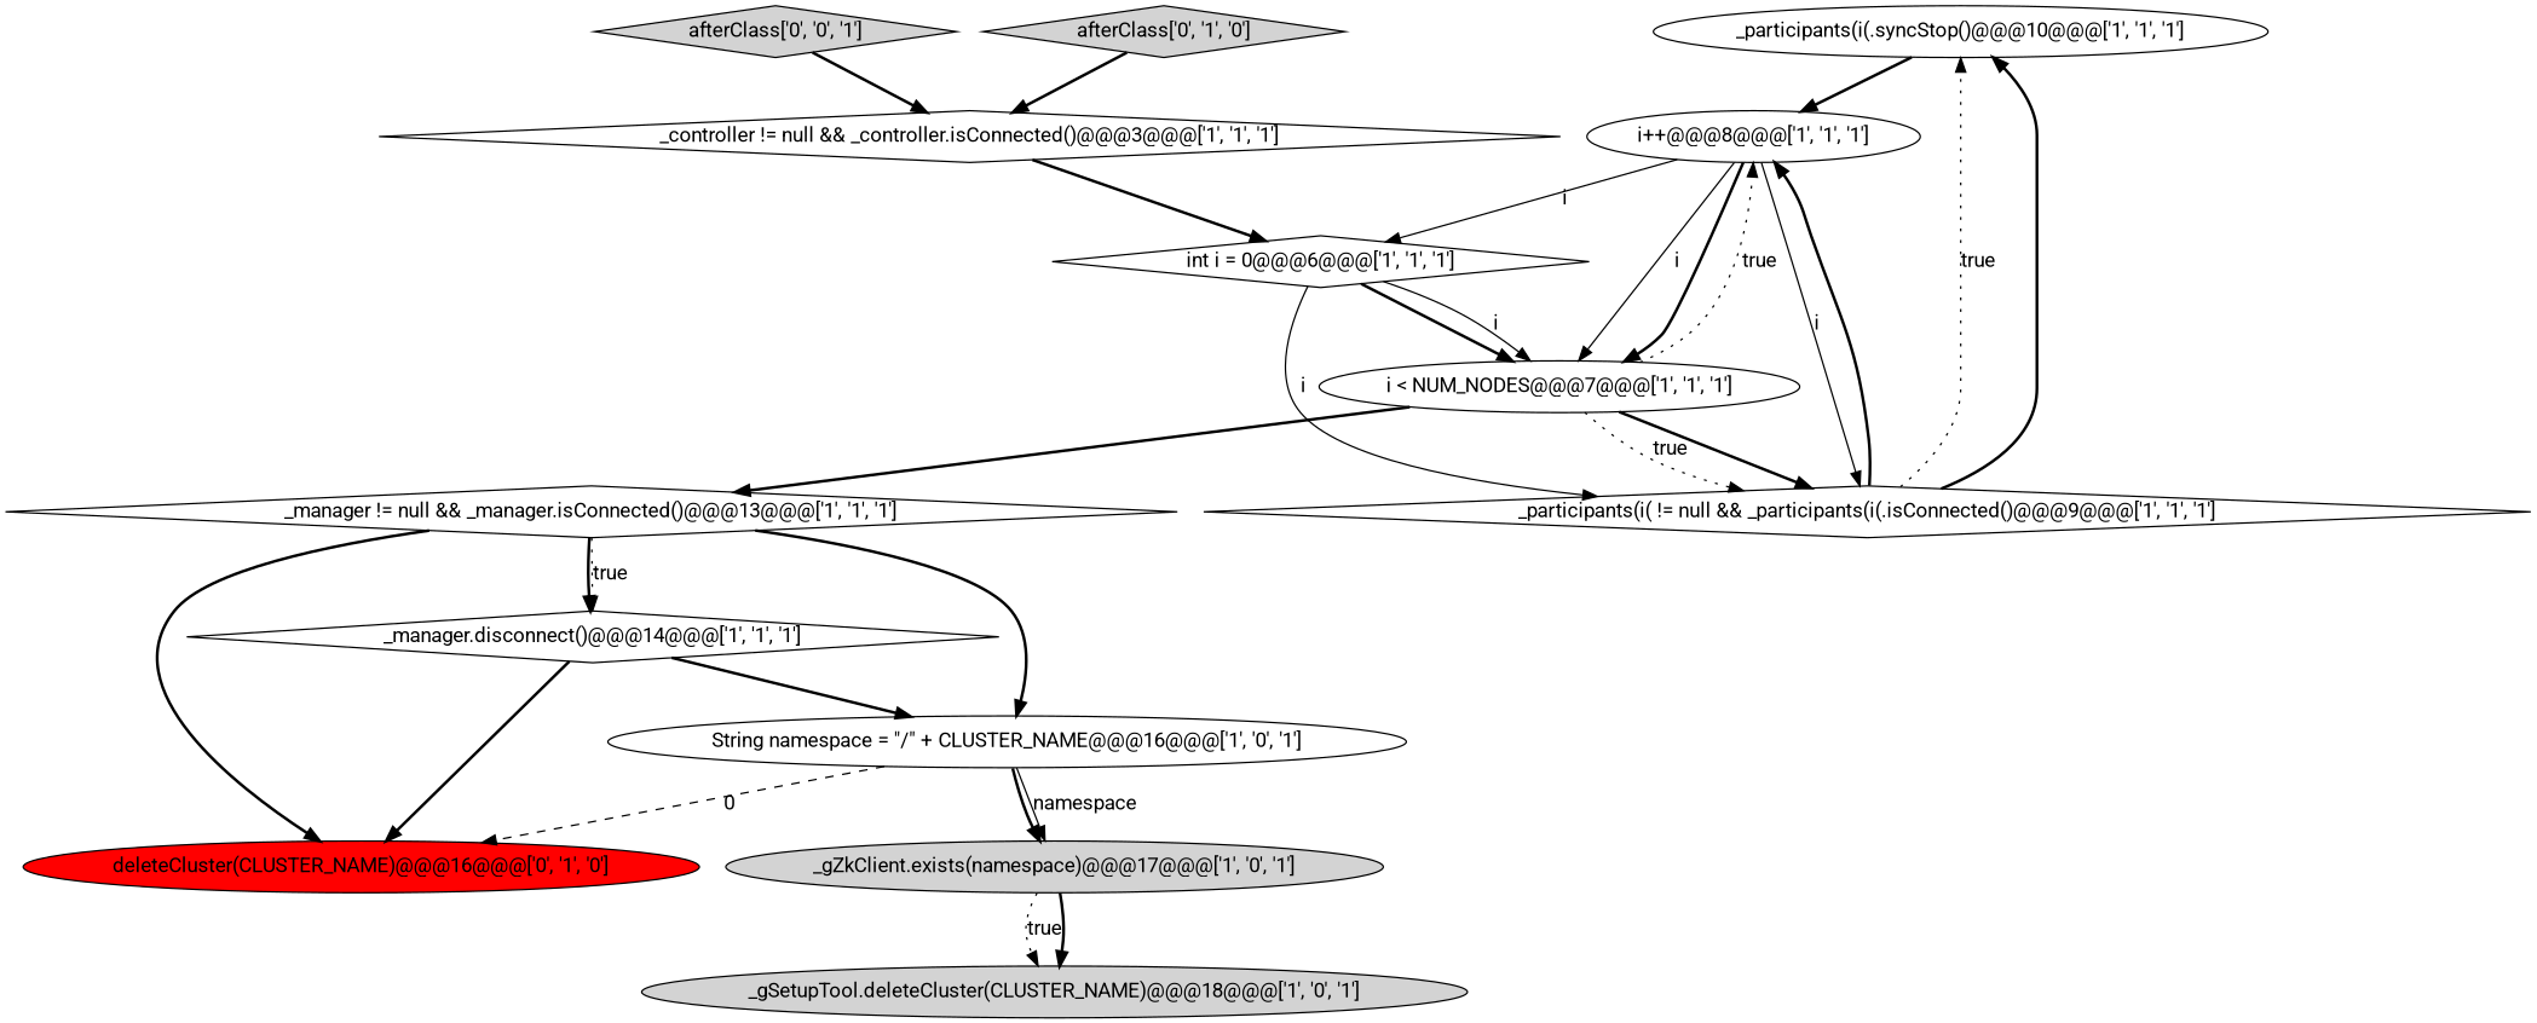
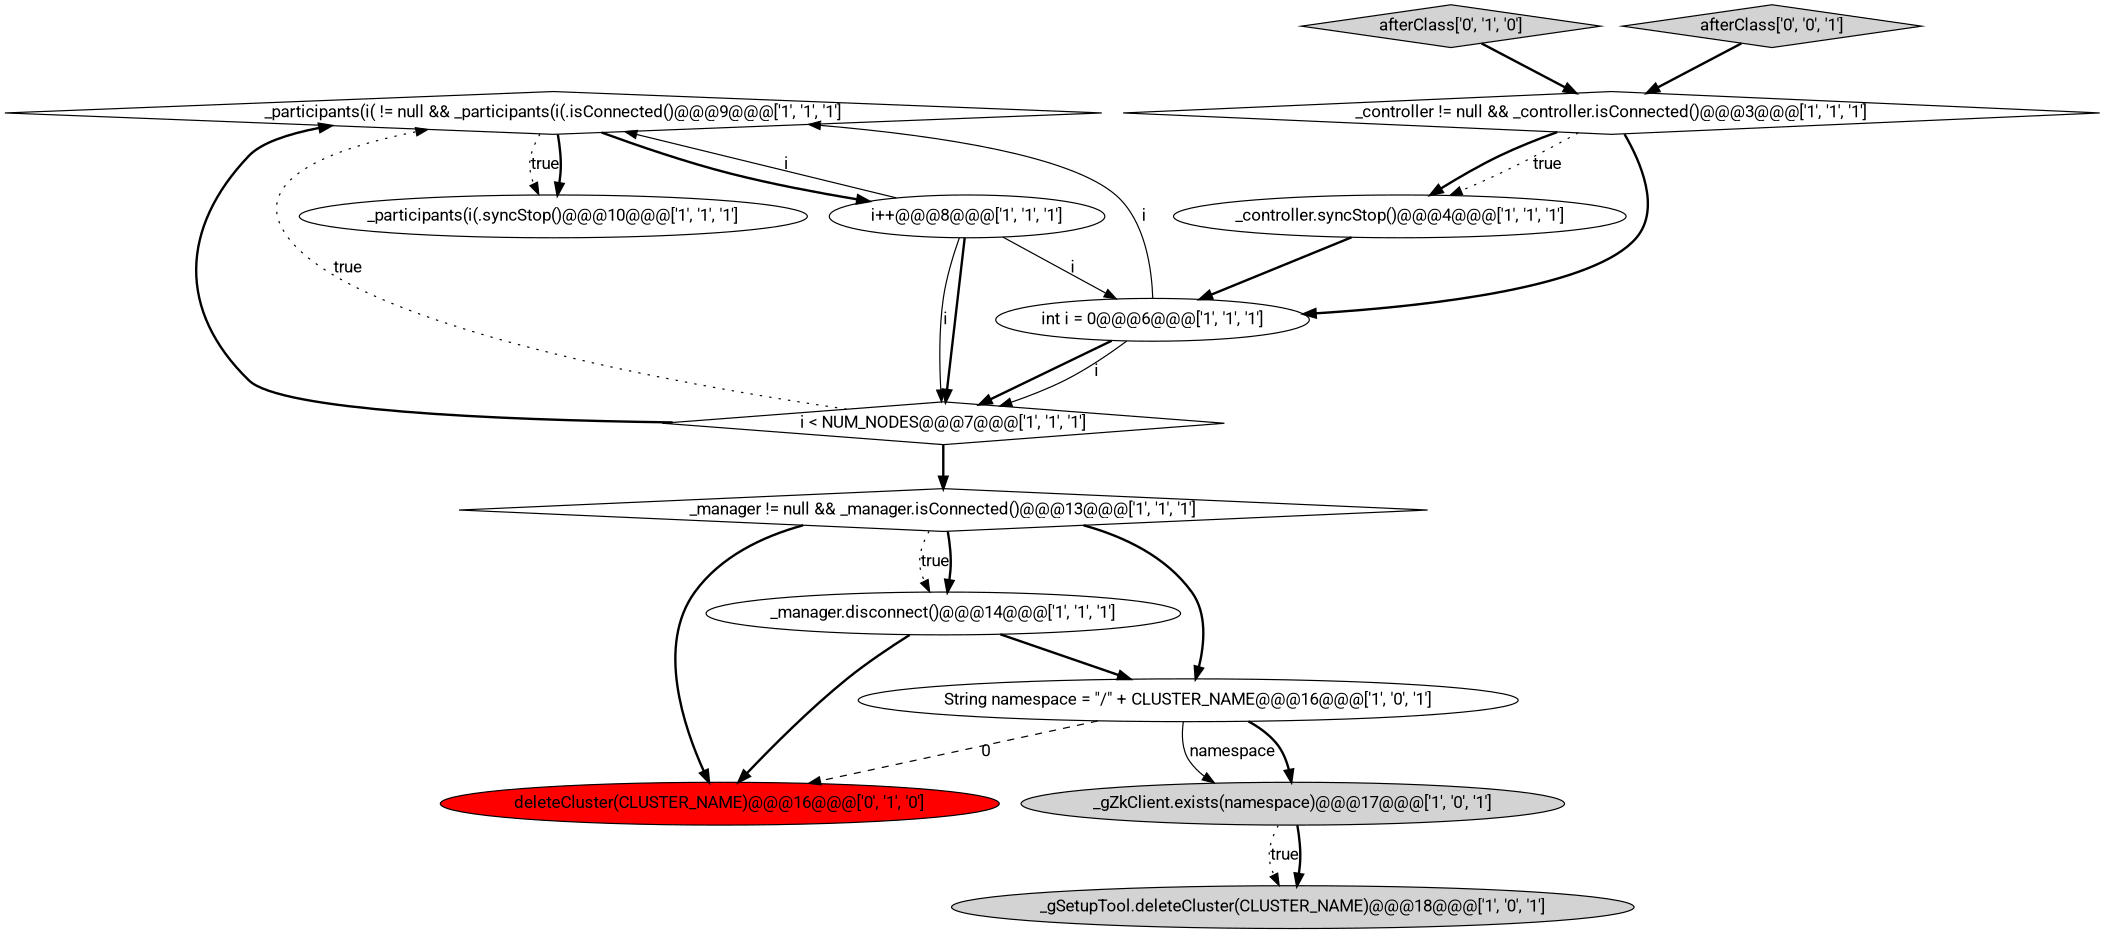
  digraph {
    fontname=Roboto
    node [fillcolor=white fontname=Roboto shape=ellipse style=filled]
    edge [fontname=Roboto style=bold]
    n1 [label="_participants(i(.syncStop()@@@10@@@['1', '1', '1']"]
    n2 [label="i++@@@8@@@['1', '1', '1']"]
-   n3 [label="int i = 0@@@6@@@['1', '1', '1']" shape=diamond]
-   n4 [label="i < NUM_NODES@@@7@@@['1', '1', '1']"]
+   n3 [label="int i = 0@@@6@@@['1', '1', '1']"]
+   n4 [label="i < NUM_NODES@@@7@@@['1', '1', '1']" shape=diamond]
    n5 [label="_participants(i( != null && _participants(i(.isConnected()@@@9@@@['1', '1', '1']" shape=diamond]
    n6 [label="_controller != null && _controller.isConnected()@@@3@@@['1', '1', '1']" shape=diamond]
+   n7 [label="_controller.syncStop()@@@4@@@['1', '1', '1']"]
    n8 [fillcolor=lightgray label="_gSetupTool.deleteCluster(CLUSTER_NAME)@@@18@@@['1', '0', '1']"]
-   n9 [label="_manager.disconnect()@@@14@@@['1', '1', '1']" shape=diamond]
+   n9 [label="_manager.disconnect()@@@14@@@['1', '1', '1']"]
    n10 [fillcolor=red label="deleteCluster(CLUSTER_NAME)@@@16@@@['0', '1', '0']"]
    n11 [label="String namespace = \"/\" + CLUSTER_NAME@@@16@@@['1', '0', '1']"]
    n12 [fillcolor=lightgray label="_gZkClient.exists(namespace)@@@17@@@['1', '0', '1']"]
    n13 [label="_manager != null && _manager.isConnected()@@@13@@@['1', '1', '1']" shape=diamond]
    n14 [fillcolor=lightgray label="afterClass['0', '1', '0']" shape=diamond]
    n15 [fillcolor=lightgray label="afterClass['0', '0', '1']" shape=diamond]
-   n1 -> n2
    n2 -> n3 [label=i style=solid]
    n2 -> n4
    n2 -> n4 [label=i style=solid]
    n2 -> n5 [label=i style=solid]
    n3 -> n4
    n3 -> n4 [label=i style=solid]
    n3 -> n5 [label=i style=solid]
-   n4 -> n2 [label=true style=dotted]
    n4 -> n5
    n4 -> n5 [label=true style=dotted]
    n4 -> n13
    n5 -> n1 [label=true style=dotted]
    n5 -> n1
    n5 -> n2
    n6 -> n3
+   n6 -> n7
+   n6 -> n7 [label=true style=dotted]
+   n7 -> n3
    n9 -> n10
    n9 -> n11
    n11 -> n10 [label=0 style=dashed]
    n11 -> n12 [label=namespace style=solid]
    n11 -> n12
    n12 -> n8 [label=true style=dotted]
    n12 -> n8
    n13 -> n9 [label=true style=dotted]
    n13 -> n9
    n13 -> n10
    n13 -> n11
    n14 -> n6
    n15 -> n6
  }
